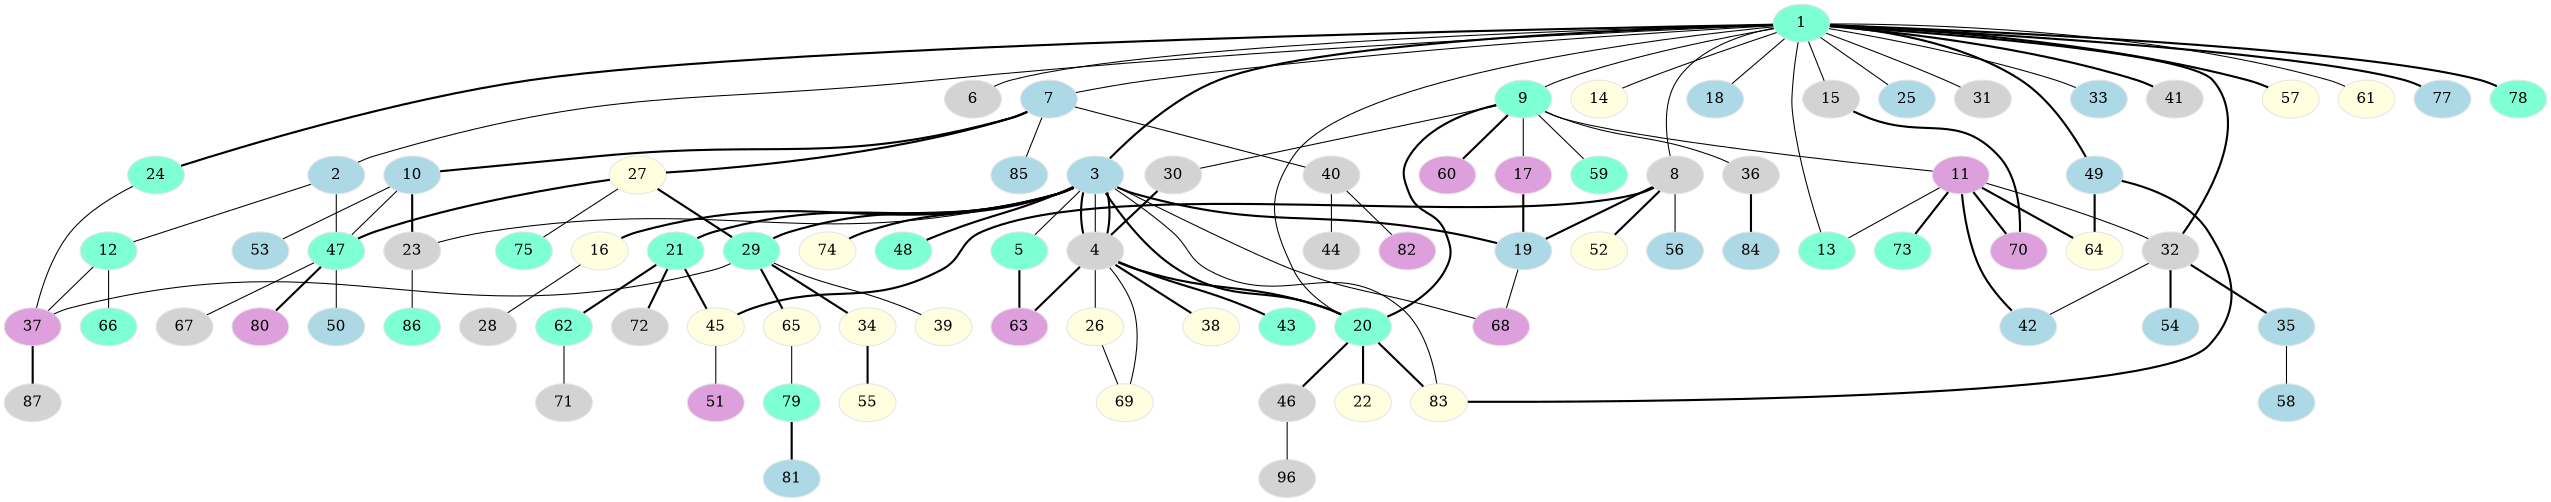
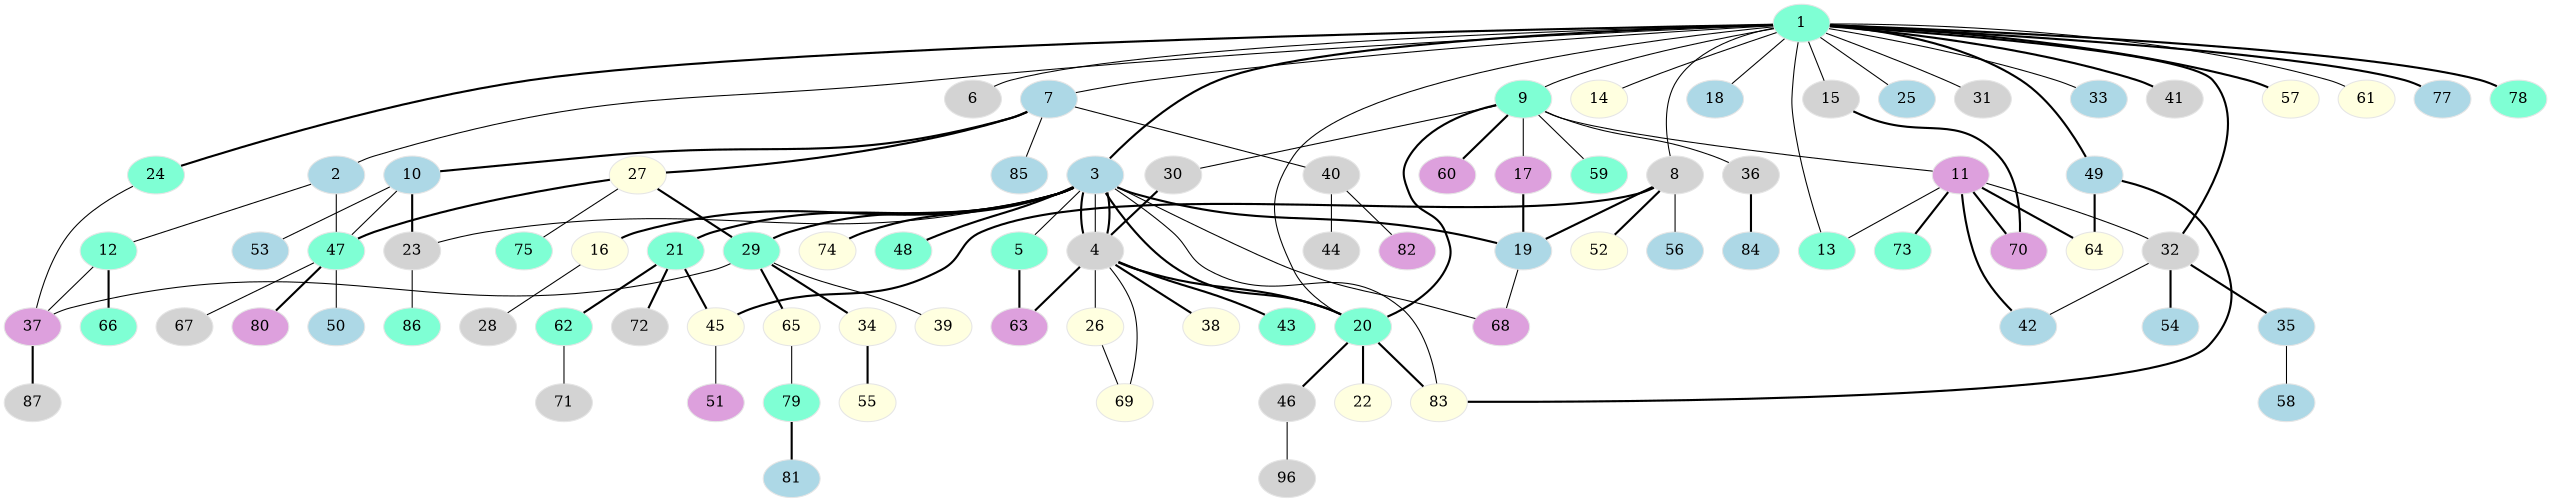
  graph {
    node [color=gray90 fillcolor=lightblue style=filled]
    edge [style=bold]
    2
    1 [fillcolor=aquamarine]
    3
    6 [fillcolor=lightgrey]
    7
    8 [fillcolor=lightgrey]
    9 [fillcolor=aquamarine]
    13 [fillcolor=aquamarine]
    14 [fillcolor=lightyellow]
    15 [fillcolor=lightgrey]
    18
    20 [fillcolor=aquamarine]
    24 [fillcolor=aquamarine]
    25
    31 [fillcolor=lightgrey]
    32 [fillcolor=lightgrey]
    33
    41 [fillcolor=lightgrey]
    49
    57 [fillcolor=lightyellow]
    61 [fillcolor=lightyellow]
    77
    78 [fillcolor=aquamarine]
    12 [fillcolor=aquamarine]
    47 [fillcolor=aquamarine]
    4 [fillcolor=lightgrey]
    5 [fillcolor=aquamarine]
    16 [fillcolor=lightyellow]
    19
    21 [fillcolor=aquamarine]
    23 [fillcolor=lightgrey]
    29 [fillcolor=aquamarine]
    48 [fillcolor=aquamarine]
    68 [fillcolor=plum]
    74 [fillcolor=lightyellow]
    83 [fillcolor=lightyellow]
    10
    27 [fillcolor=lightyellow]
    40 [fillcolor=lightgrey]
    85
    45 [fillcolor=lightyellow]
    52 [fillcolor=lightyellow]
    56
    11 [fillcolor=plum]
    17 [fillcolor=plum]
    30 [fillcolor=lightgrey]
    36 [fillcolor=lightgrey]
    59 [fillcolor=aquamarine]
    60 [fillcolor=plum]
    70 [fillcolor=plum]
    22 [fillcolor=lightyellow]
    46 [fillcolor=lightgrey]
    37 [fillcolor=plum]
    42
    35
    54
    64 [fillcolor=lightyellow]
    26 [fillcolor=lightyellow]
    38 [fillcolor=lightyellow]
    43 [fillcolor=aquamarine]
    63 [fillcolor=plum]
    69 [fillcolor=lightyellow]
    66 [fillcolor=aquamarine]
    50
    67 [fillcolor=lightgrey]
    80 [fillcolor=plum]
    28 [fillcolor=lightgrey]
    62 [fillcolor=aquamarine]
    72 [fillcolor=lightgrey]
    86 [fillcolor=aquamarine]
    34 [fillcolor=lightyellow]
    39 [fillcolor=lightyellow]
    65 [fillcolor=lightyellow]
    53
    75 [fillcolor=aquamarine]
    44 [fillcolor=lightgrey]
    82 [fillcolor=plum]
    51 [fillcolor=plum]
    73 [fillcolor=aquamarine]
    84
    87 [fillcolor=lightgrey]
    n82 [fillcolor=lightgrey label=96]
    71 [fillcolor=lightgrey]
    55 [fillcolor=lightyellow]
    79 [fillcolor=aquamarine]
    58
    81
    2 -- 12 [style=solid]
    2 -- 47 [style=solid]
    1 -- 2 [style=solid]
    1 -- 3
    1 -- 6 [style=solid]
    1 -- 7 [style=solid]
    1 -- 8 [style=solid]
    1 -- 9 [style=solid]
    1 -- 13 [style=solid]
    1 -- 14 [style=solid]
    1 -- 15 [style=solid]
    1 -- 18 [style=solid]
    1 -- 20 [style=solid]
    1 -- 24
    1 -- 25 [style=solid]
    1 -- 31 [style=solid]
    1 -- 32
    1 -- 33 [style=solid]
    1 -- 41
    1 -- 49
    1 -- 57
    1 -- 61 [style=solid]
    1 -- 77
    1 -- 78
    3 -- 20
    3 -- 4
    3 -- 4 [style=solid]
    3 -- 4
    3 -- 5 [style=solid]
    3 -- 16
    3 -- 19
    3 -- 21
    3 -- 23 [style=solid]
    3 -- 29
    3 -- 48
    3 -- 68 [style=solid]
    3 -- 74
    3 -- 83 [style=solid]
    7 -- 10
    7 -- 27
    7 -- 40 [style=solid]
    7 -- 85 [style=solid]
    8 -- 19
    8 -- 45
    8 -- 52
    8 -- 56 [style=solid]
    9 -- 20
    9 -- 11 [style=solid]
    9 -- 17 [style=solid]
    9 -- 30 [style=solid]
    9 -- 36 [style=solid]
    9 -- 59 [style=solid]
    9 -- 60
    15 -- 70
    20 -- 83
    20 -- 22
    20 -- 46
    24 -- 37 [style=solid]
    32 -- 42 [style=solid]
    32 -- 35
    32 -- 54
    49 -- 83
    49 -- 64
    12 -- 37 [style=solid]
-   12 -- 66 [style=solid]
+   12 -- 66
    47 -- 50 [style=solid]
    47 -- 67 [style=solid]
    47 -- 80
    4 -- 20
    4 -- 26 [style=solid]
    4 -- 38
    4 -- 43
    4 -- 63
    4 -- 69 [style=solid]
    5 -- 63
    16 -- 28 [style=solid]
    19 -- 68 [style=solid]
    21 -- 45
    21 -- 62
    21 -- 72
    23 -- 86 [style=solid]
    29 -- 37 [style=solid]
    29 -- 34
    29 -- 39 [style=solid]
    29 -- 65
    10 -- 47 [style=solid]
    10 -- 23
    10 -- 53 [style=solid]
    27 -- 47
    27 -- 29
    27 -- 75 [style=solid]
    40 -- 44 [style=solid]
    40 -- 82 [style=solid]
    45 -- 51 [style=solid]
    11 -- 13 [style=solid]
    11 -- 32 [style=solid]
    11 -- 70
    11 -- 42
    11 -- 64
    11 -- 73
    17 -- 19
    30 -- 4
    36 -- 84
    46 -- n82 [style=solid]
    37 -- 87
    35 -- 58 [style=solid]
    26 -- 69 [style=solid]
    62 -- 71 [style=solid]
    34 -- 55
    65 -- 79 [style=solid]
    79 -- 81
  }
